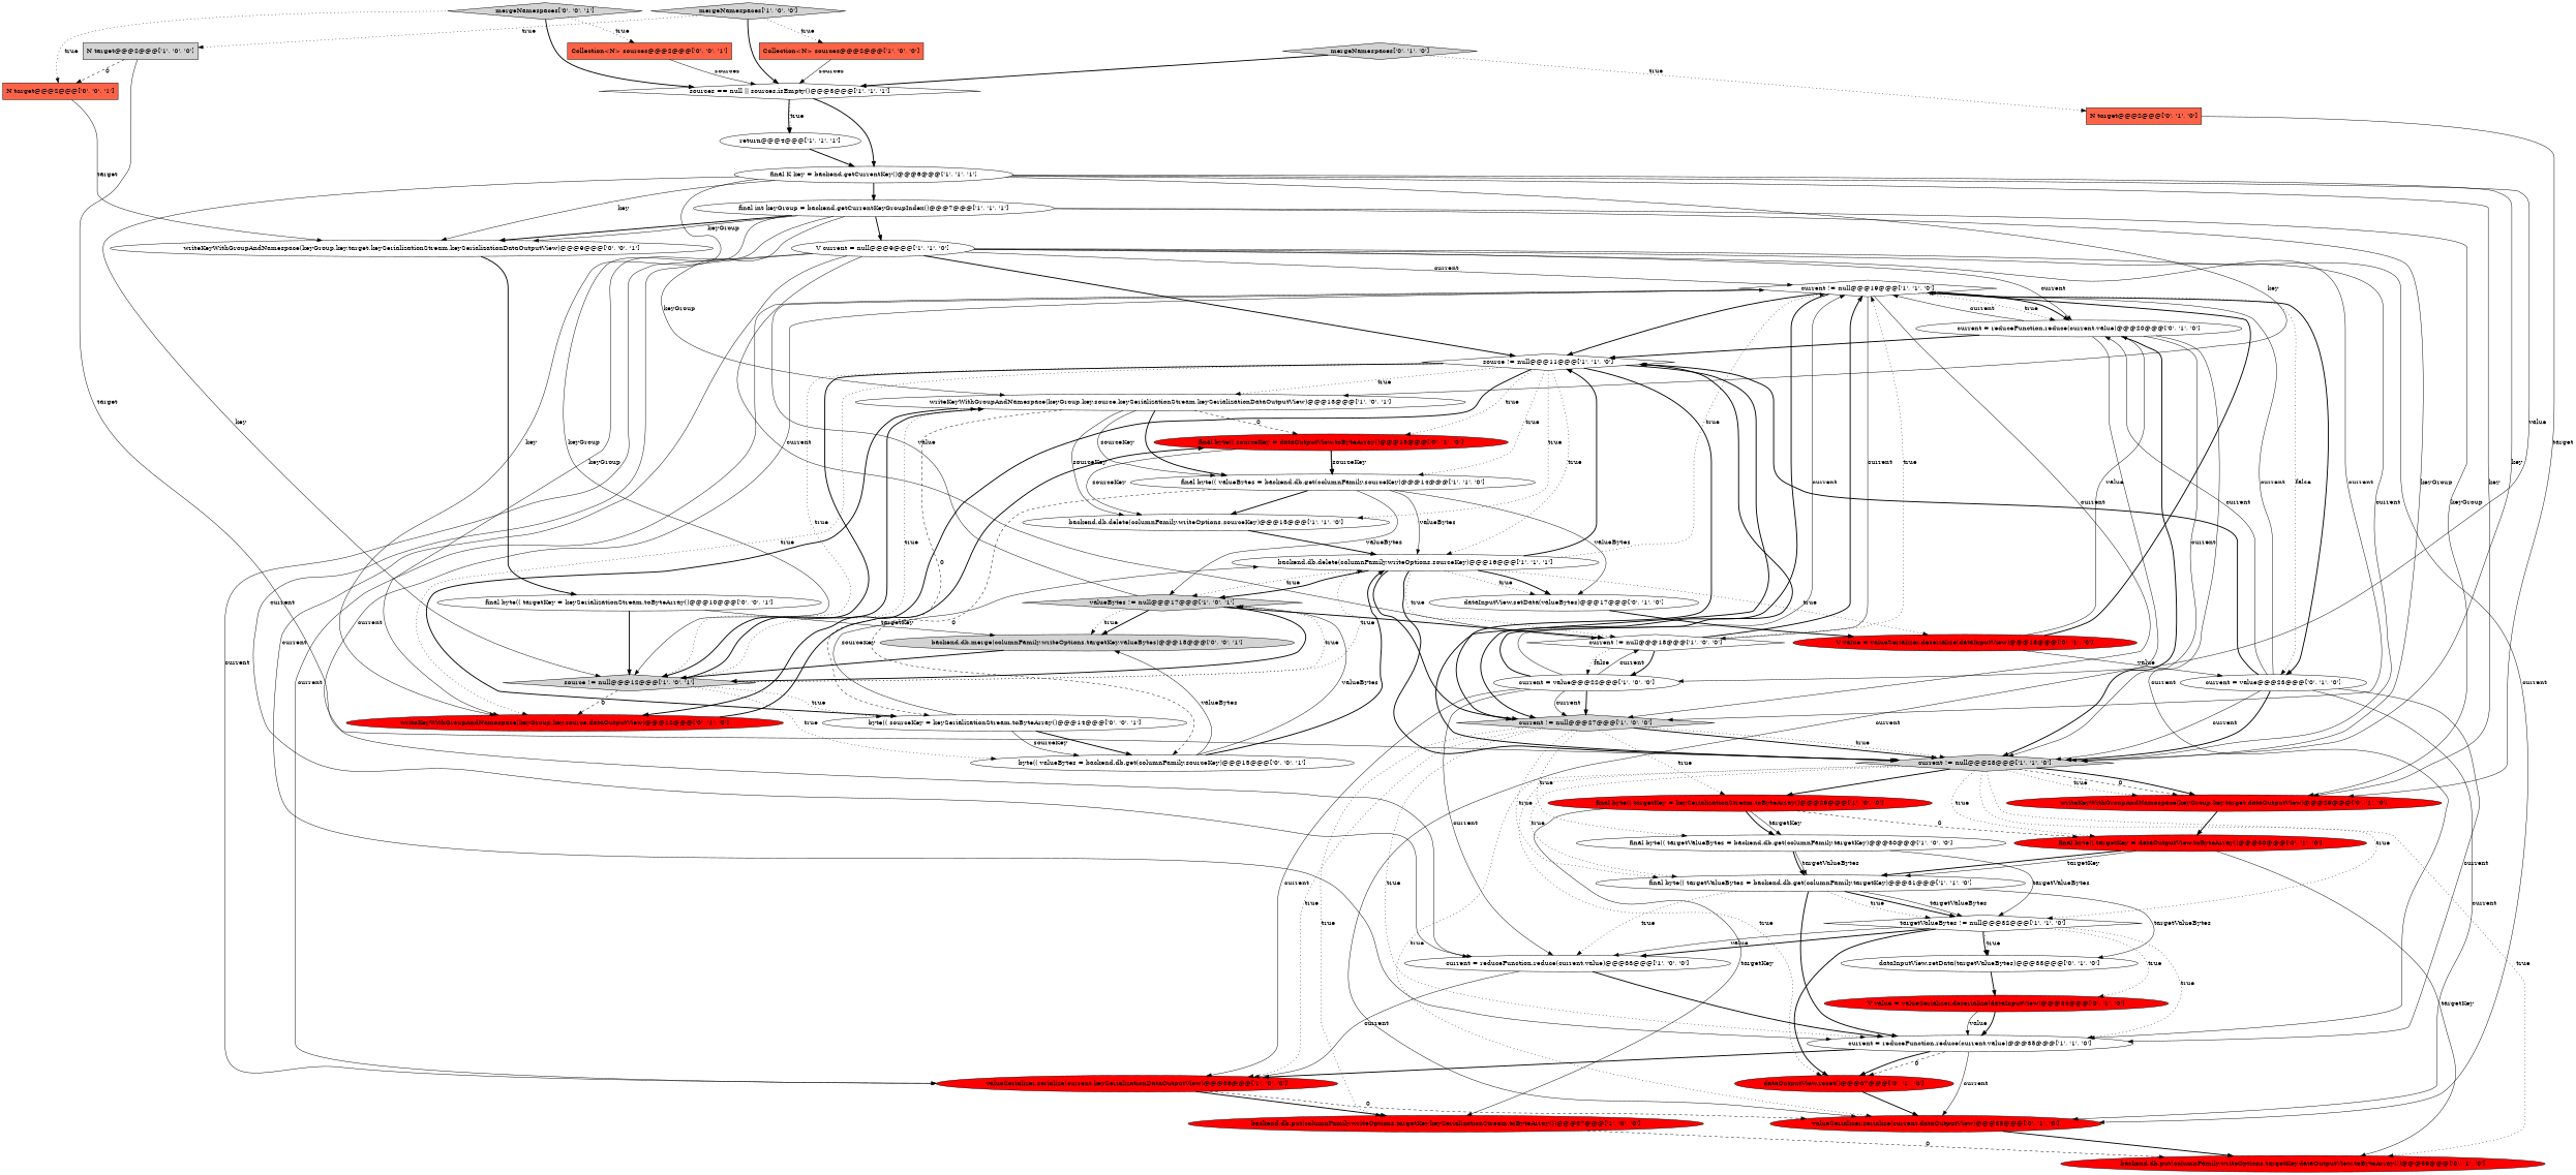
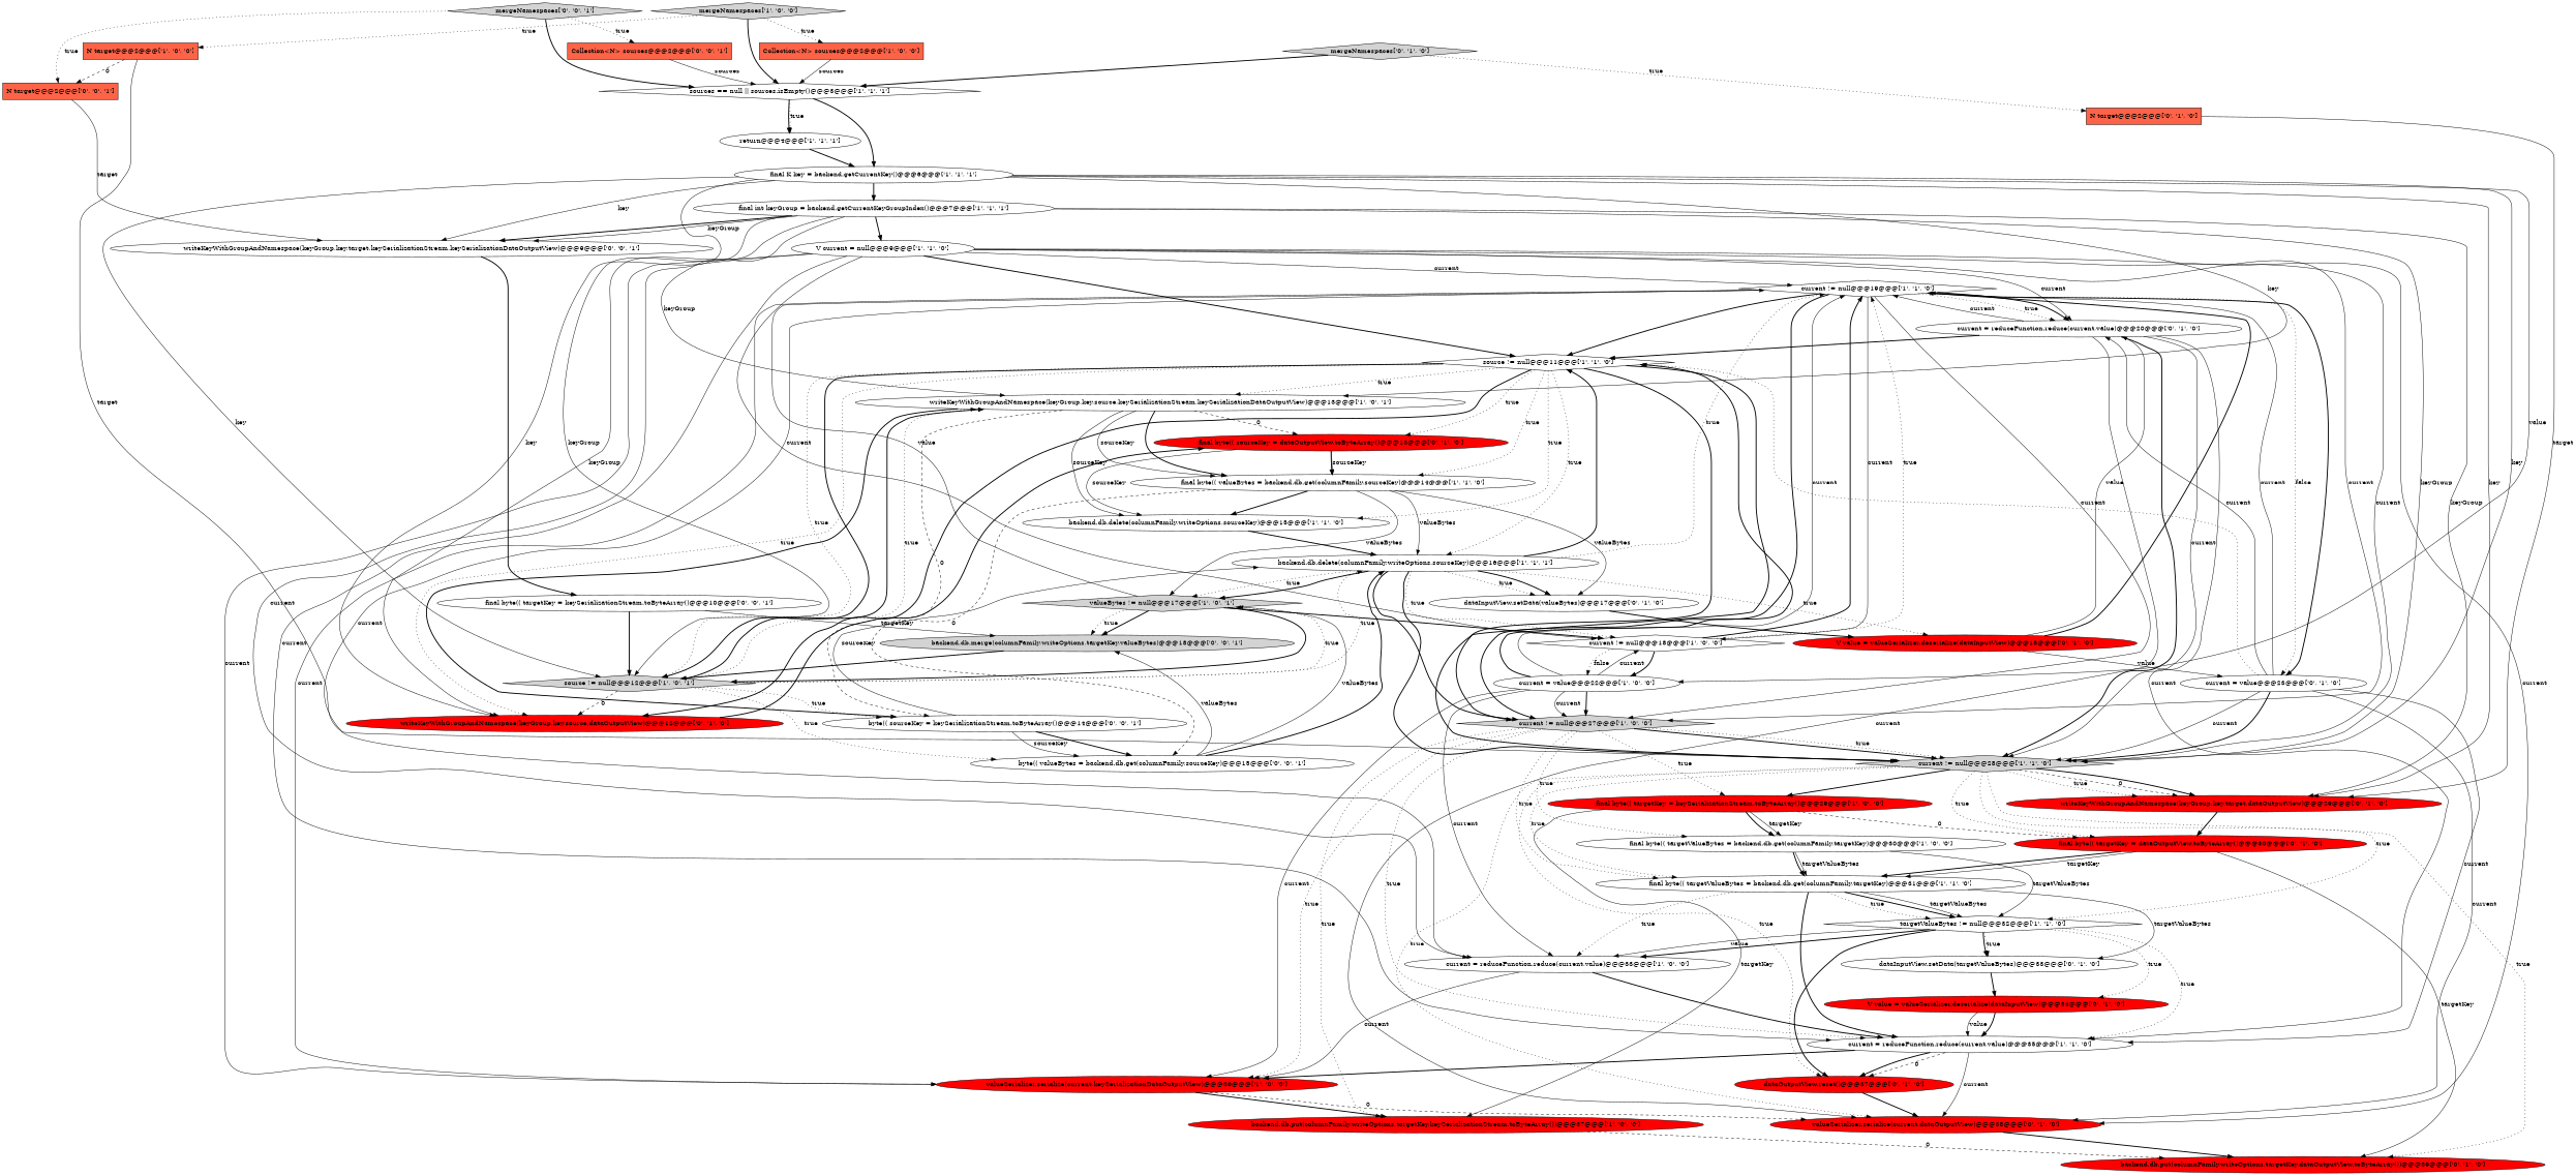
  digraph {
    node [fillcolor=white shape=ellipse style=filled]
    edge [style=solid]
    n1 [label="current != null@@@19@@@['1', '1', '0']" shape=diamond]
    n2 [label="current = reduceFunction.reduce(current,value)@@@20@@@['0', '1', '0']"]
    n3 [label="current = reduceFunction.reduce(current,value)@@@33@@@['1', '0', '0']"]
    n4 [label="source != null@@@11@@@['1', '1', '0']" shape=diamond]
    n5 [label="current = value@@@23@@@['0', '1', '0']"]
    n6 [label="current != null@@@18@@@['1', '0', '0']" shape=diamond]
    n7 [fillcolor=red label="valueSerializer.serialize(current,keySerializationDataOutputView)@@@36@@@['1', '0', '0']"]
    n8 [fillcolor=lightgray label="current != null@@@27@@@['1', '0', '0']" shape=diamond]
    n9 [fillcolor=lightgray label="current != null@@@28@@@['1', '1', '0']" shape=diamond]
    n10 [label="current = reduceFunction.reduce(current,value)@@@35@@@['1', '1', '0']"]
    n11 [fillcolor=red label="valueSerializer.serialize(current,dataOutputView)@@@38@@@['0', '1', '0']"]
    n12 [label="writeKeyWithGroupAndNamespace(keyGroup,key,source,keySerializationStream,keySerializationDataOutputView)@@@13@@@['1', '0', '1']"]
    n13 [fillcolor=red label="writeKeyWithGroupAndNamespace(keyGroup,key,source,dataOutputView)@@@12@@@['0', '1', '0']"]
    n14 [fillcolor=lightgray label="source != null@@@12@@@['1', '0', '1']" shape=diamond]
    n15 [fillcolor=red label="final byte(( sourceKey = dataOutputView.toByteArray()@@@13@@@['0', '1', '0']"]
    n16 [label="backend.db.delete(columnFamily,writeOptions,sourceKey)@@@15@@@['1', '1', '0']"]
    n17 [label="final byte(( valueBytes = backend.db.get(columnFamily,sourceKey)@@@14@@@['1', '1', '0']"]
    n18 [label="backend.db.delete(columnFamily,writeOptions,sourceKey)@@@16@@@['1', '1', '1']"]
    n19 [label="current = value@@@22@@@['1', '0', '0']"]
    n20 [fillcolor=red label="backend.db.put(columnFamily,writeOptions,targetKey,keySerializationStream.toByteArray())@@@37@@@['1', '0', '0']"]
    n21 [label="final byte(( targetValueBytes = backend.db.get(columnFamily,targetKey)@@@31@@@['1', '1', '0']"]
    n22 [fillcolor=red label="final byte(( targetKey = keySerializationStream.toByteArray()@@@29@@@['1', '0', '0']"]
    n23 [label="final byte(( targetValueBytes = backend.db.get(columnFamily,targetKey)@@@30@@@['1', '0', '0']"]
    n24 [label="final int keyGroup = backend.getCurrentKeyGroupIndex()@@@7@@@['1', '1', '1']"]
    n25 [label="V current = null@@@9@@@['1', '1', '0']"]
    n26 [fillcolor=red label="writeKeyWithGroupAndNamespace(keyGroup,key,target,dataOutputView)@@@29@@@['0', '1', '0']"]
    n27 [label="writeKeyWithGroupAndNamespace(keyGroup,key,target,keySerializationStream,keySerializationDataOutputView)@@@9@@@['0', '0', '1']"]
    n28 [label="byte(( sourceKey = keySerializationStream.toByteArray()@@@14@@@['0', '0', '1']"]
    n29 [label="targetValueBytes != null@@@32@@@['1', '1', '0']" shape=diamond]
    n30 [fillcolor=red label="dataOutputView.reset()@@@37@@@['0', '1', '0']"]
    n31 [fillcolor=red label="final byte(( targetKey = dataOutputView.toByteArray()@@@30@@@['0', '1', '0']"]
    n32 [fillcolor=red label="backend.db.put(columnFamily,writeOptions,targetKey,dataOutputView.toByteArray())@@@39@@@['0', '1', '0']"]
    n33 [fillcolor=lightgray label="valueBytes != null@@@17@@@['1', '0', '1']" shape=diamond]
    n34 [label="byte(( valueBytes = backend.db.get(columnFamily,sourceKey)@@@15@@@['0', '0', '1']"]
    n35 [label="final byte(( targetKey = keySerializationStream.toByteArray()@@@10@@@['0', '0', '1']"]
    n36 [fillcolor=lightgray label="mergeNamespaces['0', '0', '1']" shape=diamond]
    n37 [label="sources == null || sources.isEmpty()@@@3@@@['1', '1', '1']" shape=diamond]
    n38 [fillcolor=tomato label="N target@@@2@@@['0', '0', '1']" shape=box]
    n39 [fillcolor=tomato label="Collection<N> sources@@@2@@@['0', '0', '1']" shape=box]
    n40 [label="final K key = backend.getCurrentKey()@@@6@@@['1', '1', '1']"]
    n41 [label="return@@@4@@@['1', '1', '1']"]
    n42 [fillcolor=red label="V value = valueSerializer.deserialize(dataInputView)@@@34@@@['0', '1', '0']"]
    n43 [label="dataInputView.setData(targetValueBytes)@@@33@@@['0', '1', '0']"]
    n44 [label="dataInputView.setData(valueBytes)@@@17@@@['0', '1', '0']"]
    n45 [fillcolor=lightgray label="backend.db.merge(columnFamily,writeOptions,targetKey,valueBytes)@@@18@@@['0', '0', '1']"]
    n46 [fillcolor=tomato label="N target@@@2@@@['0', '1', '0']" shape=box]
    n47 [fillcolor=lightgray label="mergeNamespaces['1', '0', '0']" shape=diamond]
    n48 [fillcolor=tomato label="Collection<N> sources@@@2@@@['1', '0', '0']" shape=box]
-   n49 [fillcolor=lightgray label="N target@@@2@@@['1', '0', '0']" shape=box]
+   n49 [fillcolor=tomato label="N target@@@2@@@['1', '0', '0']" shape=box]
    n50 [fillcolor=lightgray label="mergeNamespaces['0', '1', '0']" shape=diamond]
    n51 [fillcolor=red label="V value = valueSerializer.deserialize(dataInputView)@@@18@@@['0', '1', '0']"]
    n1 -> n2 [label=true style=dotted]
    n1 -> n2 [style=bold]
    n1 -> n3 [label=current]
    n1 -> n4 [style=bold]
    n1 -> n5 [label=false style=dotted]
    n1 -> n5 [style=bold]
    n1 -> n6 [label=current]
    n1 -> n7 [label=current]
    n1 -> n8 [label=current]
    n1 -> n8 [style=bold]
    n2 -> n1 [label=current]
    n2 -> n4 [style=bold]
    n2 -> n9 [style=bold]
    n2 -> n9 [label=current]
    n2 -> n10 [label=current]
    n2 -> n11 [label=current]
    n3 -> n7 [label=current]
    n3 -> n10 [style=bold]
    n4 -> n8 [style=bold]
    n4 -> n9 [style=bold]
    n4 -> n12 [label=true style=dotted]
    n4 -> n13 [label=true style=dotted]
    n4 -> n13 [style=bold]
    n4 -> n14 [label=true style=dotted]
    n4 -> n14 [style=bold]
    n4 -> n15 [label=true style=dotted]
    n4 -> n16 [label=true style=dotted]
    n4 -> n17 [label=true style=dotted]
    n4 -> n18 [label=true style=dotted]
    n5 -> n1 [label=current]
    n5 -> n2 [label=current]
-   n5 -> n4 [style=bold]
+   n5 -> n4 [style=dotted]
    n5 -> n9 [label=current]
    n5 -> n9 [style=bold]
    n5 -> n10 [label=current]
    n5 -> n11 [label=current]
    n6 -> n1 [label=true style=dotted]
    n6 -> n1 [style=bold]
    n6 -> n19 [style=bold]
    n6 -> n19 [label=false style=dotted]
    n7 -> n11 [label=0 style=dashed]
    n7 -> n20 [style=bold]
    n8 -> n7 [label=true style=dotted]
    n8 -> n9 [style=bold]
    n8 -> n9 [label=true style=dotted]
    n8 -> n10 [label=true style=dotted]
    n8 -> n20 [label=true style=dotted]
    n8 -> n21 [label=true style=dotted]
    n8 -> n22 [label=true style=dotted]
    n8 -> n23 [label=true style=dotted]
    n9 -> n11 [label=true style=dotted]
    n9 -> n21 [label=true style=dotted]
    n9 -> n22 [style=bold]
    n9 -> n26 [label=0 style=dashed]
    n9 -> n26 [style=bold]
    n9 -> n26 [label=true style=dotted]
    n9 -> n29 [label=true style=dotted]
    n9 -> n30 [label=true style=dotted]
    n9 -> n31 [label=true style=dotted]
    n9 -> n32 [label=true style=dotted]
    n10 -> n7 [style=bold]
    n10 -> n11 [label=current]
    n10 -> n30 [label=0 style=dashed]
    n10 -> n30 [style=bold]
    n11 -> n32 [style=bold]
    n12 -> n15 [label=0 style=dashed]
    n12 -> n16 [label=sourceKey]
    n12 -> n17 [label=sourceKey]
    n12 -> n17 [style=bold]
    n12 -> n28 [style=bold]
    n12 -> n28 [label=0 style=dashed]
    n13 -> n15 [style=bold]
    n14 -> n12 [label=true style=dotted]
    n14 -> n12 [style=bold]
    n14 -> n13 [label=0 style=dashed]
    n14 -> n18 [label=true style=dotted]
    n14 -> n28 [label=true style=dotted]
    n14 -> n33 [label=true style=dotted]
    n14 -> n34 [label=true style=dotted]
    n15 -> n16 [label=sourceKey]
    n15 -> n17 [style=bold]
    n15 -> n17 [label=sourceKey]
    n16 -> n18 [style=bold]
    n17 -> n16 [style=bold]
    n17 -> n18 [label=valueBytes]
    n17 -> n33 [label=valueBytes]
    n17 -> n34 [label=0 style=dashed]
    n17 -> n44 [label=valueBytes]
    n18 -> n1 [label=true style=dotted]
    n18 -> n4 [style=bold]
    n18 -> n6 [label=true style=dotted]
    n18 -> n8 [style=bold]
    n18 -> n9 [style=bold]
    n18 -> n33 [style=bold]
    n18 -> n33 [label=true style=dotted]
    n18 -> n44 [label=true style=dotted]
    n18 -> n44 [style=bold]
    n18 -> n51 [label=true style=dotted]
    n19 -> n1 [label=current]
    n19 -> n3 [label=current]
    n19 -> n4 [style=bold]
    n19 -> n6 [label=current]
    n19 -> n7 [label=current]
    n19 -> n8 [label=current]
    n19 -> n8 [style=bold]
    n20 -> n32 [label=0 style=dashed]
    n21 -> n3 [label=true style=dotted]
    n21 -> n10 [style=bold]
    n21 -> n29 [style=bold]
    n21 -> n29 [label=targetValueBytes]
    n21 -> n29 [label=true style=dotted]
    n21 -> n43 [label=targetValueBytes]
    n22 -> n20 [label=targetKey]
    n22 -> n23 [label=targetKey]
    n22 -> n23 [style=bold]
    n22 -> n31 [label=0 style=dashed]
    n23 -> n21 [style=bold]
    n23 -> n21 [label=targetValueBytes]
    n23 -> n29 [label=targetValueBytes]
    n24 -> n9 [label=keyGroup]
    n24 -> n12 [label=keyGroup]
    n24 -> n13 [label=keyGroup]
    n24 -> n14 [label=keyGroup]
    n24 -> n25 [style=bold]
    n24 -> n26 [label=keyGroup]
    n24 -> n27 [style=bold]
    n24 -> n27 [label=keyGroup]
    n25 -> n1 [label=current]
    n25 -> n2 [label=current]
    n25 -> n3 [label=current]
    n25 -> n4 [style=bold]
    n25 -> n6 [label=current]
    n25 -> n7 [label=current]
    n25 -> n8 [label=current]
    n25 -> n9 [label=current]
    n25 -> n10 [label=current]
    n25 -> n11 [label=current]
    n26 -> n31 [style=bold]
    n27 -> n35 [style=bold]
    n28 -> n18 [label=sourceKey]
    n28 -> n34 [style=bold]
    n28 -> n34 [label=sourceKey]
    n29 -> n3 [style=bold]
    n29 -> n3 [label=value]
    n29 -> n10 [label=true style=dotted]
    n29 -> n30 [style=bold]
    n29 -> n42 [label=true style=dotted]
    n29 -> n43 [label=true style=dotted]
    n29 -> n43 [style=bold]
    n30 -> n11 [style=bold]
    n31 -> n21 [style=bold]
    n31 -> n21 [label=targetKey]
    n31 -> n32 [label=targetKey]
    n33 -> n1 [label=value]
    n33 -> n6 [style=bold]
    n33 -> n14 [style=bold]
    n33 -> n45 [style=bold]
    n33 -> n45 [label=true style=dotted]
    n34 -> n18 [style=bold]
    n34 -> n33 [label=valueBytes]
    n34 -> n45 [label=valueBytes]
    n35 -> n14 [style=bold]
    n35 -> n45 [label=targetKey]
    n36 -> n37 [style=bold]
    n36 -> n38 [label=true style=dotted]
    n36 -> n39 [label=true style=dotted]
    n37 -> n40 [style=bold]
    n37 -> n41 [label=true style=dotted]
    n37 -> n41 [style=bold]
    n38 -> n27 [label=target]
    n39 -> n37 [label=sources]
    n40 -> n9 [label=key]
    n40 -> n12 [label=key]
    n40 -> n13 [label=key]
    n40 -> n14 [label=key]
    n40 -> n19 [label=value]
    n40 -> n24 [style=bold]
    n40 -> n26 [label=key]
    n40 -> n27 [label=key]
    n41 -> n40 [style=bold]
    n42 -> n10 [style=bold]
    n42 -> n10 [label=value]
    n43 -> n42 [style=bold]
    n44 -> n51 [style=bold]
    n45 -> n14 [style=bold]
    n46 -> n26 [label=target]
    n47 -> n37 [style=bold]
    n47 -> n48 [label=true style=dotted]
    n47 -> n49 [label=true style=dotted]
    n48 -> n37 [label=sources]
    n49 -> n9 [label=target]
    n49 -> n38 [label=0 style=dashed]
    n50 -> n37 [style=bold]
    n50 -> n46 [label=true style=dotted]
    n51 -> n1 [style=bold]
    n51 -> n2 [label=value]
    n51 -> n5 [label=value]
  }
